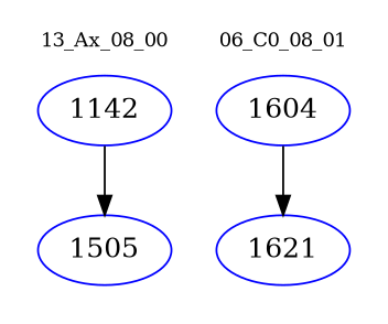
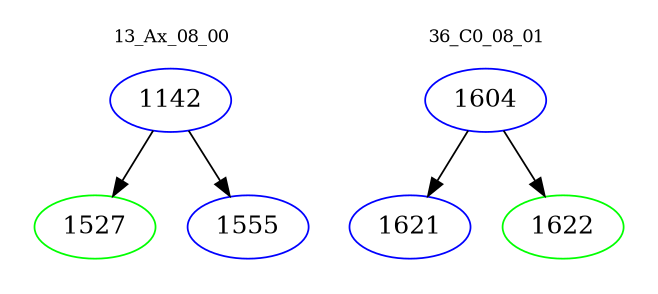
  digraph {
    node [color=blue]
    edge [color=black]
    n1 [label=1142]
-   n3 [label=1505]
+   n2 [color=green label=1527]
+   n3 [label=1555]
    n4 [label=1604]
    n5 [label=1621]
+   n6 [color=green label=1622]
    subgraph cluster_1 {
      color=white
      fontsize=10
      label="13_Ax_08_00"
      n1
+     n2
      n3
    }
    subgraph cluster_2 {
      color=white
      fontsize=10
-     label="06_C0_08_01"
+     label="36_C0_08_01"
      n4
      n5
+     n6
    }
+   n1 -> n2
    n1 -> n3
    n4 -> n5
+   n4 -> n6
  }
